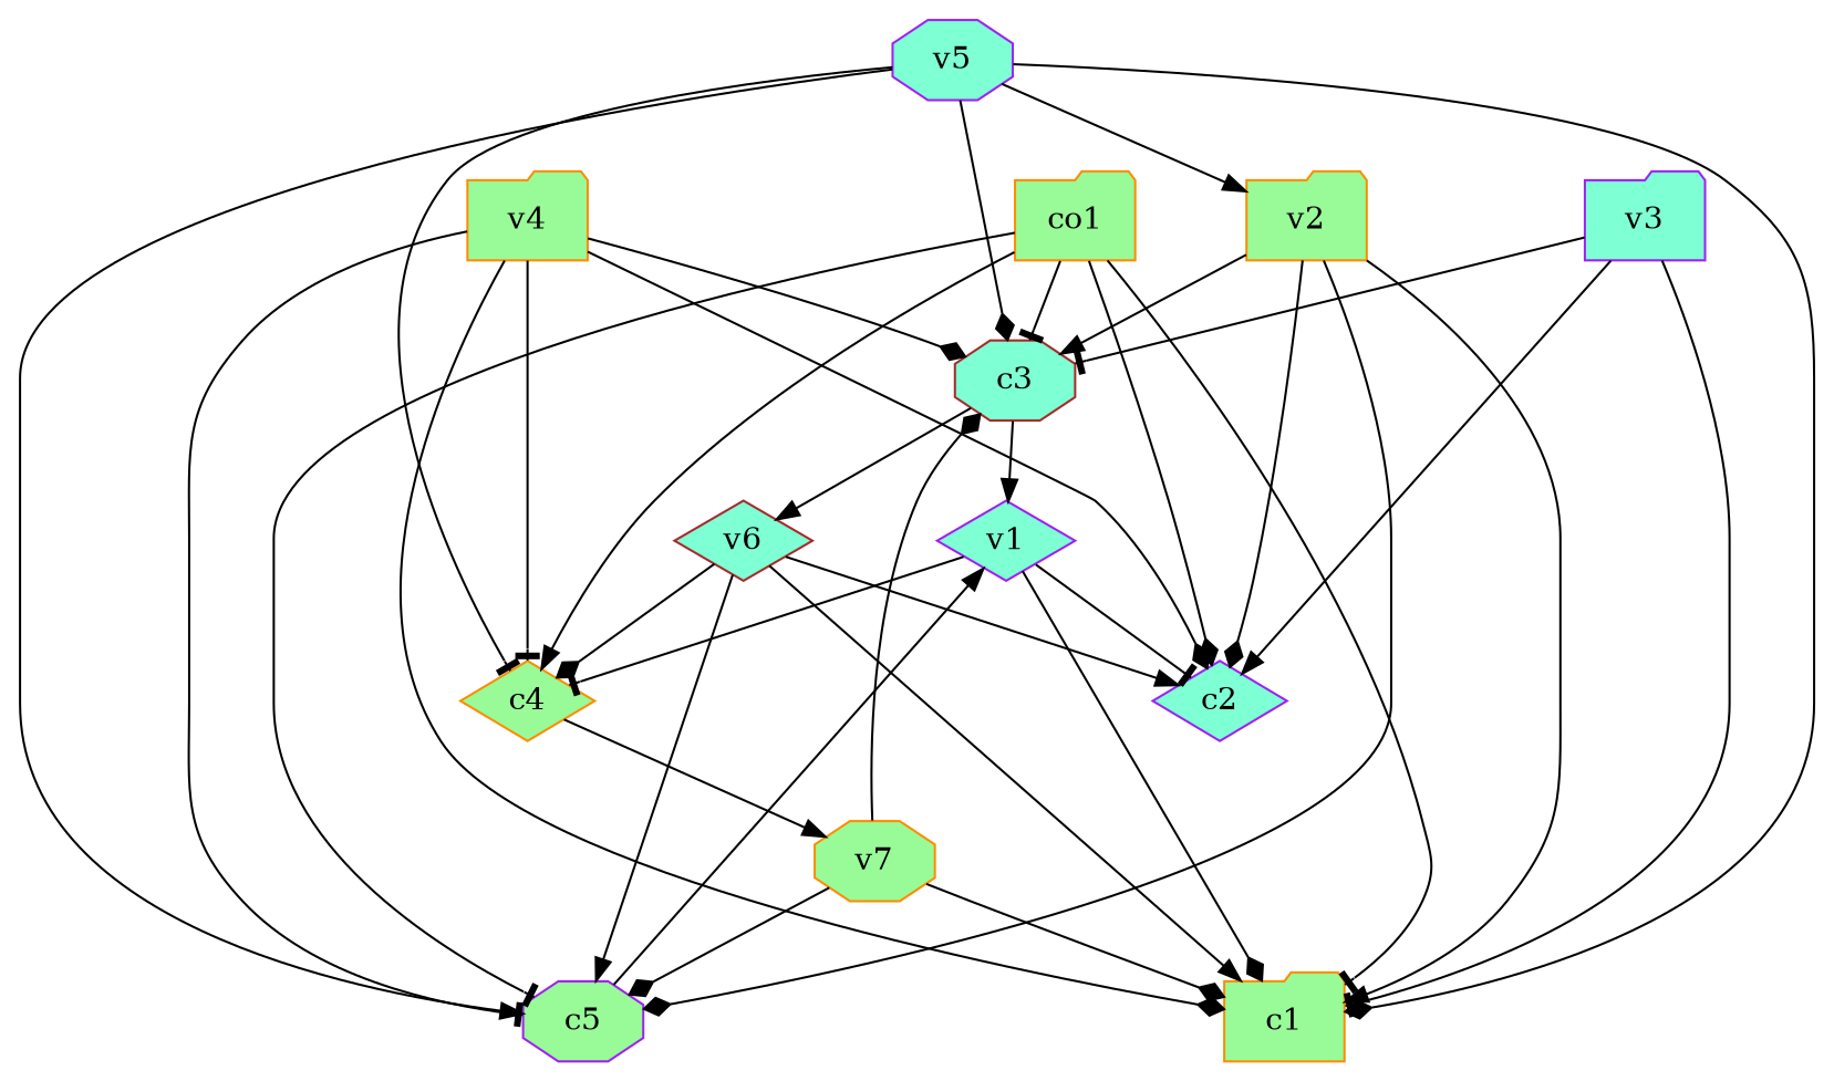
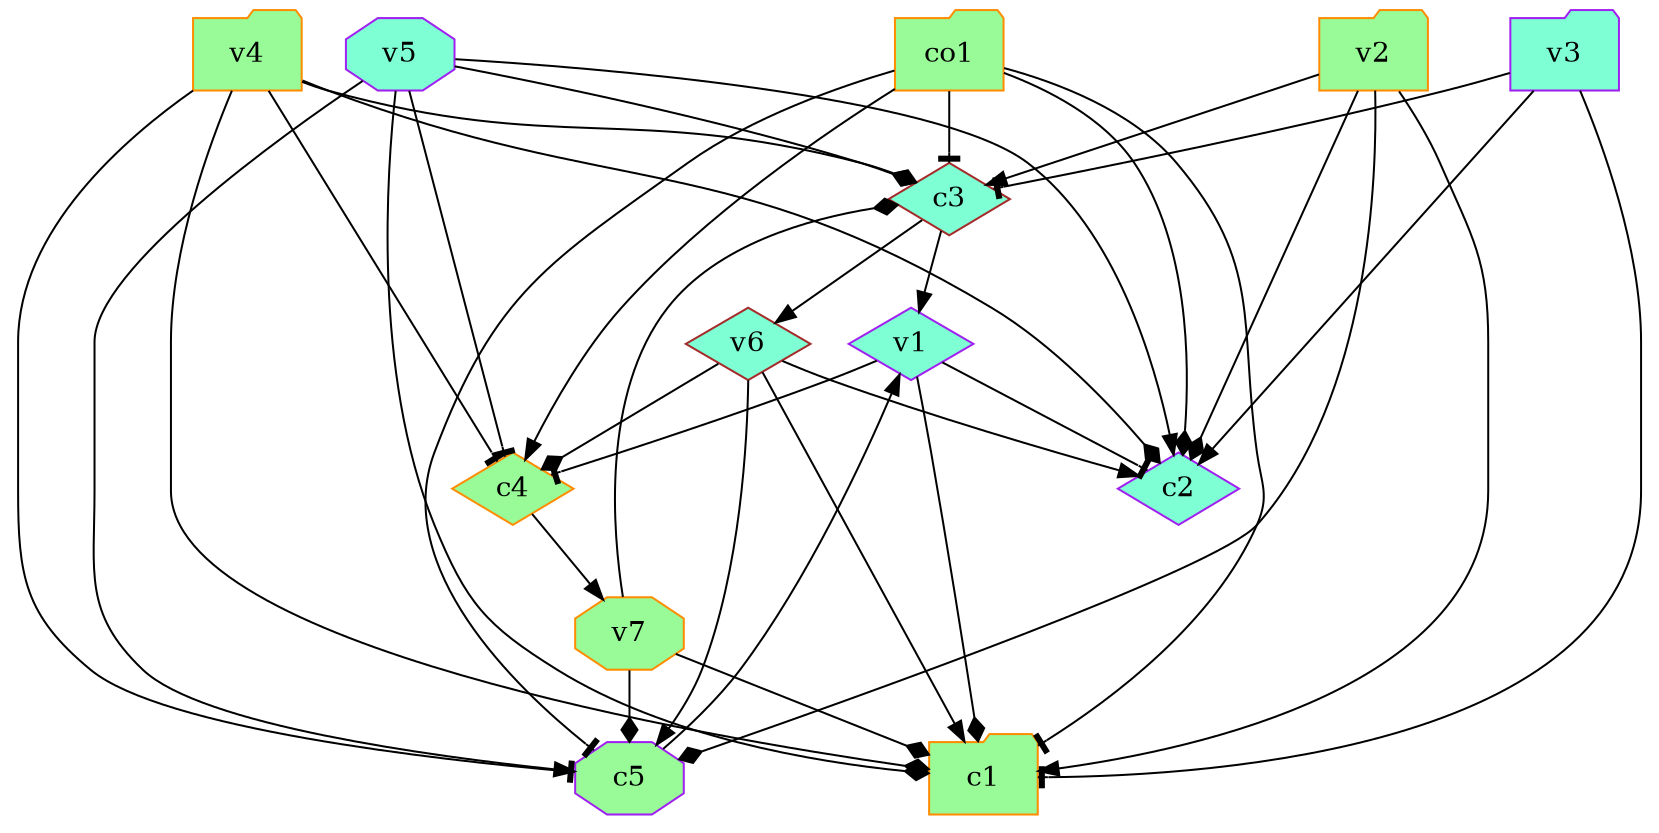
  strict digraph {
    node [color=darkorange fillcolor=palegreen shape=diamond style=filled]
    edge [arrowhead=normal weight=1]
-   c3 [color=brown fillcolor=aquamarine shape=octagon]
+   c3 [color=brown fillcolor=aquamarine]
    v1 [color=purple fillcolor=aquamarine]
    v6 [color=brown fillcolor=aquamarine]
    c4
    c1 [shape=folder]
    c2 [color=purple fillcolor=aquamarine]
    c5 [color=purple shape=octagon]
    v7 [shape=octagon]
    v2 [shape=folder]
    v3 [color=purple fillcolor=aquamarine shape=folder]
    v4 [shape=folder]
    v5 [color=purple fillcolor=aquamarine shape=octagon]
    co1 [shape=folder]
    c3 -> v1
    c3 -> v6
    v1 -> c4 [arrowhead=tee]
    v1 -> c1 [arrowhead=diamond]
    v1 -> c2 [arrowhead=tee]
    v6 -> c4 [arrowhead=diamond]
    v6 -> c1
    v6 -> c2
    v6 -> c5
    c4 -> v7
    c5 -> v1
    v7 -> c3 [arrowhead=diamond]
    v7 -> c1 [arrowhead=diamond]
    v7 -> c5 [arrowhead=diamond]
    v2 -> c3
    v2 -> c1
    v2 -> c2 [arrowhead=diamond]
    v2 -> c5 [arrowhead=diamond]
    v3 -> c3 [arrowhead=tee]
    v3 -> c1 [arrowhead=tee]
    v3 -> c2
    v4 -> c3 [arrowhead=diamond]
    v4 -> c4 [arrowhead=tee]
    v4 -> c1 [arrowhead=diamond]
    v4 -> c2 [arrowhead=diamond]
    v4 -> c5 [arrowhead=tee]
    v5 -> c3 [arrowhead=diamond]
    v5 -> c4 [arrowhead=tee]
    v5 -> c1 [arrowhead=diamond]
-   v5 -> v2
+   v5 -> c2
    v5 -> c5
    co1 -> c3 [arrowhead=tee]
    co1 -> c4
    co1 -> c1 [arrowhead=tee]
    co1 -> c2 [arrowhead=diamond]
    co1 -> c5 [arrowhead=tee]
  }
